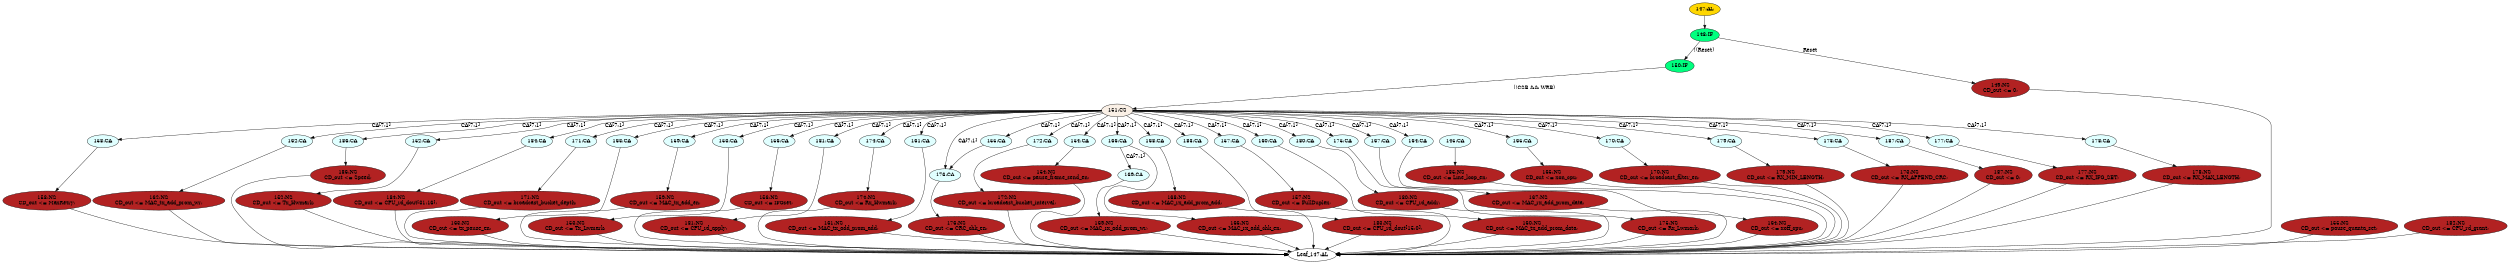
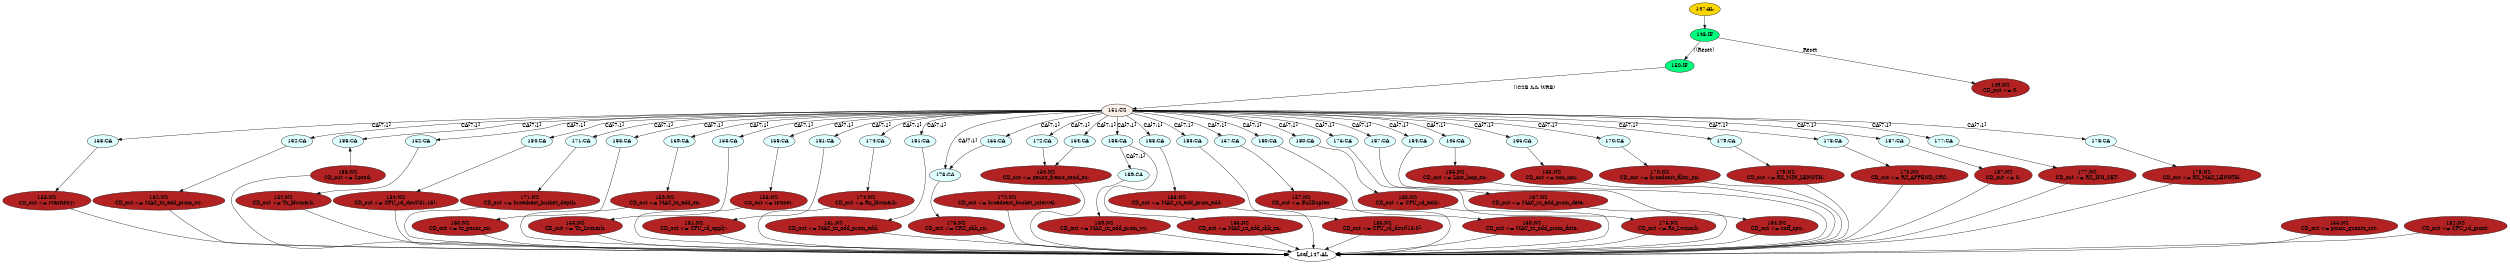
  strict digraph {
    node [fillcolor=firebrick statements="[]" style=filled typ=NonblockingSubstitution]
    edge [cond="[]" lineno=None]
    n1 [ast="<pyverilog.vparser.ast.Case object at 0x7f5da16bfb10>" fillcolor=lightcyan label="158:CA" typ=Case]
    n2 [ast="<pyverilog.vparser.ast.NonblockingSubstitution object at 0x7f5da16bfc10>" label="158:NS\nCD_out <= MaxRetry;" statements="[<pyverilog.vparser.ast.NonblockingSubstitution object at 0x7f5da16bfc10>]"]
    n3 [def_var="['CD_out']" label="Leaf_147:AL" fillcolor="" statements="" style="" typ=""]
    n4 [ast="<pyverilog.vparser.ast.Case object at 0x7f5da16ce410>" fillcolor=lightcyan label="162:CA" typ=Case]
    n5 [ast="<pyverilog.vparser.ast.NonblockingSubstitution object at 0x7f5da16ce550>" label="162:NS\nCD_out <= MAC_tx_add_prom_wr;" statements="[<pyverilog.vparser.ast.NonblockingSubstitution object at 0x7f5da16ce550>]"]
    n6 [ast="<pyverilog.vparser.ast.Case object at 0x7f5da16d29d0>" fillcolor=lightcyan label="186:CA" typ=Case]
    n7 [ast="<pyverilog.vparser.ast.NonblockingSubstitution object at 0x7f5da16d2ad0>" label="186:NS\nCD_out <= Speed;" statements="[<pyverilog.vparser.ast.NonblockingSubstitution object at 0x7f5da16d2ad0>]"]
    n8 [ast="<pyverilog.vparser.ast.NonblockingSubstitution object at 0x7f5da16c1b50>" label="172:NS\nCD_out <= broadcast_bucket_interval;" statements="[<pyverilog.vparser.ast.NonblockingSubstitution object at 0x7f5da16c1b50>]"]
    n9 [ast="<pyverilog.vparser.ast.NonblockingSubstitution object at 0x7f5da16ceb50>" label="165:NS\nCD_out <= xon_cpu;" statements="[<pyverilog.vparser.ast.NonblockingSubstitution object at 0x7f5da16ceb50>]"]
    n10 [ast="<pyverilog.vparser.ast.NonblockingSubstitution object at 0x7f5da16ce0d0>" label="160:NS\nCD_out <= MAC_tx_add_prom_data;" statements="[<pyverilog.vparser.ast.NonblockingSubstitution object at 0x7f5da16ce0d0>]"]
    n11 [ast="<pyverilog.vparser.ast.NonblockingSubstitution object at 0x7f5da16d7c50>" label="180:NS\nCD_out <= CPU_rd_addr;" statements="[<pyverilog.vparser.ast.NonblockingSubstitution object at 0x7f5da16d7c50>]"]
    n12 [ast="<pyverilog.vparser.ast.Case object at 0x7f5da16d0e50>" fillcolor=lightcyan label="152:CA" typ=Case]
    n13 [ast="<pyverilog.vparser.ast.NonblockingSubstitution object at 0x7f5da16d0f50>" label="152:NS\nCD_out <= Tx_Hwmark;" statements="[<pyverilog.vparser.ast.NonblockingSubstitution object at 0x7f5da16d0f50>]"]
    n14 [ast="<pyverilog.vparser.ast.Case object at 0x7f5da16d24d0>" fillcolor=lightcyan label="184:CA" typ=Case]
    n15 [ast="<pyverilog.vparser.ast.NonblockingSubstitution object at 0x7f5da16d2650>" label="184:NS\nCD_out <= CPU_rd_dout[31:16];" statements="[<pyverilog.vparser.ast.NonblockingSubstitution object at 0x7f5da16d2650>]"]
    n16 [ast="<pyverilog.vparser.ast.Case object at 0x7f5da16c17d0>" fillcolor=lightcyan label="171:CA" typ=Case]
    n17 [ast="<pyverilog.vparser.ast.NonblockingSubstitution object at 0x7f5da16c1910>" label="171:NS\nCD_out <= broadcast_bucket_depth;" statements="[<pyverilog.vparser.ast.NonblockingSubstitution object at 0x7f5da16c1910>]"]
    n18 [ast="<pyverilog.vparser.ast.NonblockingSubstitution object at 0x7f5da16d75d0>" label="177:NS\nCD_out <= RX_IFG_SET;" statements="[<pyverilog.vparser.ast.NonblockingSubstitution object at 0x7f5da16d75d0>]"]
    n19 [ast="<pyverilog.vparser.ast.Case object at 0x7f5da16ce650>" fillcolor=lightcyan label="163:CA" typ=Case]
    n20 [ast="<pyverilog.vparser.ast.NonblockingSubstitution object at 0x7f5da16ce750>" label="163:NS\nCD_out <= tx_pause_en;" statements="[<pyverilog.vparser.ast.NonblockingSubstitution object at 0x7f5da16ce750>]"]
    n21 [ast="<pyverilog.vparser.ast.NonblockingSubstitution object at 0x7f5da16cefd0>" label="167:NS\nCD_out <= MAC_rx_add_prom_data;" statements="[<pyverilog.vparser.ast.NonblockingSubstitution object at 0x7f5da16cefd0>]"]
    n22 [ast="<pyverilog.vparser.ast.NonblockingSubstitution object at 0x7f5da16d73d0>" label="176:NS\nCD_out <= CRC_chk_en;" statements="[<pyverilog.vparser.ast.NonblockingSubstitution object at 0x7f5da16d73d0>]"]
    n23 [ast="<pyverilog.vparser.ast.NonblockingSubstitution object at 0x7f5da16bfa10>" label="157:NS\nCD_out <= FullDuplex;" statements="[<pyverilog.vparser.ast.NonblockingSubstitution object at 0x7f5da16bfa10>]"]
    n24 [ast="<pyverilog.vparser.ast.Case object at 0x7f5da16bfd10>" fillcolor=lightcyan label="159:CA" typ=Case]
    n25 [ast="<pyverilog.vparser.ast.NonblockingSubstitution object at 0x7f5da16bfe50>" label="159:NS\nCD_out <= MAC_tx_add_en;" statements="[<pyverilog.vparser.ast.NonblockingSubstitution object at 0x7f5da16bfe50>]"]
    n26 [ast="<pyverilog.vparser.ast.IfStatement object at 0x7f5da16d0c10>" fillcolor=springgreen label="150:IF" typ=IfStatement]
    n27 [ast="<pyverilog.vparser.ast.CaseStatement object at 0x7f5da16d2b50>" fillcolor=linen label="151:CS" typ=CaseStatement]
    n28 [ast="<pyverilog.vparser.ast.Case object at 0x7f5da16bf0d0>" fillcolor=lightcyan label="153:CA" typ=Case]
    n29 [ast="<pyverilog.vparser.ast.Case object at 0x7f5da16bf710>" fillcolor=lightcyan label="156:CA" typ=Case]
    n30 [ast="<pyverilog.vparser.ast.Case object at 0x7f5da16d7d50>" fillcolor=lightcyan label="181:CA" typ=Case]
    n31 [ast="<pyverilog.vparser.ast.Case object at 0x7f5da16c1e90>" fillcolor=lightcyan label="174:CA" typ=Case]
    n32 [ast="<pyverilog.vparser.ast.Case object at 0x7f5da16ce1d0>" fillcolor=lightcyan label="161:CA" typ=Case]
    n33 [ast="<pyverilog.vparser.ast.Case object at 0x7f5da16d72d0>" fillcolor=lightcyan label="176:CA" typ=Case]
    n34 [ast="<pyverilog.vparser.ast.Case object at 0x7f5da16bf4d0>" fillcolor=lightcyan label="155:CA" typ=Case]
    n35 [ast="<pyverilog.vparser.ast.Case object at 0x7f5da16c1a10>" fillcolor=lightcyan label="172:CA" typ=Case]
    n36 [ast="<pyverilog.vparser.ast.Case object at 0x7f5da16bf290>" fillcolor=lightcyan label="154:CA" typ=Case]
    n37 [ast="<pyverilog.vparser.ast.Case object at 0x7f5da16cec50>" fillcolor=lightcyan label="166:CA" typ=Case]
    n38 [ast="<pyverilog.vparser.ast.Case object at 0x7f5da16c1110>" fillcolor=lightcyan label="168:CA" typ=Case]
    n39 [ast="<pyverilog.vparser.ast.Case object at 0x7f5da16d2210>" fillcolor=lightcyan label="183:CA" typ=Case]
    n40 [ast="<pyverilog.vparser.ast.Case object at 0x7f5da16bf910>" fillcolor=lightcyan label="157:CA" typ=Case]
    n41 [ast="<pyverilog.vparser.ast.Case object at 0x7f5da16bff50>" fillcolor=lightcyan label="160:CA" typ=Case]
    n42 [ast="<pyverilog.vparser.ast.Case object at 0x7f5da16d7b50>" fillcolor=lightcyan label="180:CA" typ=Case]
    n43 [ast="<pyverilog.vparser.ast.Case object at 0x7f5da16d70d0>" fillcolor=lightcyan label="175:CA" typ=Case]
    n44 [ast="<pyverilog.vparser.ast.Case object at 0x7f5da16cee90>" fillcolor=lightcyan label="167:CA" typ=Case]
    n45 [ast="<pyverilog.vparser.ast.Case object at 0x7f5da16ce850>" fillcolor=lightcyan label="164:CA" typ=Case]
    n46 [ast="<pyverilog.vparser.ast.Case object at 0x7f5da16d2790>" fillcolor=lightcyan label="145:CA" typ=Case]
    n47 [ast="<pyverilog.vparser.ast.Case object at 0x7f5da16cea50>" fillcolor=lightcyan label="165:CA" typ=Case]
    n48 [ast="<pyverilog.vparser.ast.Case object at 0x7f5da16c1590>" fillcolor=lightcyan label="170:CA" typ=Case]
    n49 [ast="<pyverilog.vparser.ast.Case object at 0x7f5da16d7910>" fillcolor=lightcyan label="179:CA" typ=Case]
    n50 [ast="<pyverilog.vparser.ast.Case object at 0x7f5da16c1c50>" fillcolor=lightcyan label="173:CA" typ=Case]
    n51 [ast="<pyverilog.vparser.ast.Case object at 0x7f5da16d2b90>" fillcolor=lightcyan label="187:CA" typ=Case]
    n52 [ast="<pyverilog.vparser.ast.Case object at 0x7f5da16d74d0>" fillcolor=lightcyan label="177:CA" typ=Case]
    n53 [ast="<pyverilog.vparser.ast.Case object at 0x7f5da16d76d0>" fillcolor=lightcyan label="178:CA" typ=Case]
    n54 [ast="<pyverilog.vparser.ast.NonblockingSubstitution object at 0x7f5da16bf1d0>" label="153:NS\nCD_out <= Tx_Lwmark;" statements="[<pyverilog.vparser.ast.NonblockingSubstitution object at 0x7f5da16bf1d0>]"]
    n55 [ast="<pyverilog.vparser.ast.NonblockingSubstitution object at 0x7f5da16bf810>" label="156:NS\nCD_out <= IFGset;" statements="[<pyverilog.vparser.ast.NonblockingSubstitution object at 0x7f5da16bf810>]"]
    n56 [ast="<pyverilog.vparser.ast.NonblockingSubstitution object at 0x7f5da16d7e90>" label="181:NS\nCD_out <= CPU_rd_apply;" statements="[<pyverilog.vparser.ast.NonblockingSubstitution object at 0x7f5da16d7e90>]"]
    n57 [ast="<pyverilog.vparser.ast.NonblockingSubstitution object at 0x7f5da16c1f90>" label="174:NS\nCD_out <= Rx_Hwmark;" statements="[<pyverilog.vparser.ast.NonblockingSubstitution object at 0x7f5da16c1f90>]"]
    n58 [ast="<pyverilog.vparser.ast.NonblockingSubstitution object at 0x7f5da16ce310>" label="161:NS\nCD_out <= MAC_tx_add_prom_add;" statements="[<pyverilog.vparser.ast.NonblockingSubstitution object at 0x7f5da16ce310>]"]
    n59 [ast="<pyverilog.vparser.ast.NonblockingSubstitution object at 0x7f5da16bf3d0>" label="154:NS\nCD_out <= pause_frame_send_en;" statements="[<pyverilog.vparser.ast.NonblockingSubstitution object at 0x7f5da16bf3d0>]"]
    n60 [ast="<pyverilog.vparser.ast.Case object at 0x7f5da16c1350>" fillcolor=lightcyan label="169:CA" typ=Case]
    n61 [ast="<pyverilog.vparser.ast.NonblockingSubstitution object at 0x7f5da16ced90>" label="166:NS\nCD_out <= MAC_rx_add_chk_en;" statements="[<pyverilog.vparser.ast.NonblockingSubstitution object at 0x7f5da16ced90>]"]
    n62 [ast="<pyverilog.vparser.ast.NonblockingSubstitution object at 0x7f5da16c1250>" label="168:NS\nCD_out <= MAC_rx_add_prom_add;" statements="[<pyverilog.vparser.ast.NonblockingSubstitution object at 0x7f5da16c1250>]"]
    n63 [ast="<pyverilog.vparser.ast.NonblockingSubstitution object at 0x7f5da16c1490>" label="169:NS\nCD_out <= MAC_rx_add_prom_wr;" statements="[<pyverilog.vparser.ast.NonblockingSubstitution object at 0x7f5da16c1490>]"]
    n64 [ast="<pyverilog.vparser.ast.NonblockingSubstitution object at 0x7f5da16d2390>" label="183:NS\nCD_out <= CPU_rd_dout[15:0];" statements="[<pyverilog.vparser.ast.NonblockingSubstitution object at 0x7f5da16d2390>]"]
    n65 [ast="<pyverilog.vparser.ast.NonblockingSubstitution object at 0x7f5da16d71d0>" label="175:NS\nCD_out <= Rx_Lwmark;" statements="[<pyverilog.vparser.ast.NonblockingSubstitution object at 0x7f5da16d71d0>]"]
    n66 [ast="<pyverilog.vparser.ast.NonblockingSubstitution object at 0x7f5da16ce950>" label="164:NS\nCD_out <= xoff_cpu;" statements="[<pyverilog.vparser.ast.NonblockingSubstitution object at 0x7f5da16ce950>]"]
    n67 [ast="<pyverilog.vparser.ast.NonblockingSubstitution object at 0x7f5da16d28d0>" label="185:NS\nCD_out <= Line_loop_en;" statements="[<pyverilog.vparser.ast.NonblockingSubstitution object at 0x7f5da16d28d0>]"]
    n68 [ast="<pyverilog.vparser.ast.NonblockingSubstitution object at 0x7f5da16c16d0>" label="170:NS\nCD_out <= broadcast_filter_en;" statements="[<pyverilog.vparser.ast.NonblockingSubstitution object at 0x7f5da16c16d0>]"]
    n69 [ast="<pyverilog.vparser.ast.NonblockingSubstitution object at 0x7f5da16d7a50>" label="179:NS\nCD_out <= RX_MIN_LENGTH;" statements="[<pyverilog.vparser.ast.NonblockingSubstitution object at 0x7f5da16d7a50>]"]
    n70 [ast="<pyverilog.vparser.ast.NonblockingSubstitution object at 0x7f5da16c1d90>" label="173:NS\nCD_out <= RX_APPEND_CRC;" statements="[<pyverilog.vparser.ast.NonblockingSubstitution object at 0x7f5da16c1d90>]"]
    n71 [ast="<pyverilog.vparser.ast.NonblockingSubstitution object at 0x7f5da16d2c90>" label="187:NS\nCD_out <= 0;" statements="[<pyverilog.vparser.ast.NonblockingSubstitution object at 0x7f5da16d2c90>]"]
    n72 [ast="<pyverilog.vparser.ast.NonblockingSubstitution object at 0x7f5da16d7810>" label="178:NS\nCD_out <= RX_MAX_LENGTH;" statements="[<pyverilog.vparser.ast.NonblockingSubstitution object at 0x7f5da16d7810>]"]
    n73 [ast="<pyverilog.vparser.ast.NonblockingSubstitution object at 0x7f5da16bf610>" label="155:NS\nCD_out <= pause_quanta_set;" statements="[<pyverilog.vparser.ast.NonblockingSubstitution object at 0x7f5da16bf610>]"]
    n74 [ast="<pyverilog.vparser.ast.NonblockingSubstitution object at 0x7f5da16d2110>" label="182:NS\nCD_out <= CPU_rd_grant;" statements="[<pyverilog.vparser.ast.NonblockingSubstitution object at 0x7f5da16d2110>]"]
    n75 [ast="<pyverilog.vparser.ast.Always object at 0x7f5da16d0890>" clk_sens=True fillcolor=gold label="147:AL" sens="['Clk_reg', 'Reset']" typ=Always use_var="['xoff_cpu', 'MAC_tx_add_prom_wr', 'MAC_rx_add_chk_en', 'RX_IFG_SET', 'RX_MAX_LENGTH', 'CPU_rd_grant', 'xon_cpu', 'RX_APPEND_CRC', 'Tx_Hwmark', 'MAC_tx_add_en', 'MAC_rx_add_prom_data', 'broadcast_bucket_depth', 'Rx_Lwmark', 'tx_pause_en', 'CPU_rd_apply', 'MAC_rx_add_prom_add', 'IFGset', 'CRC_chk_en', 'broadcast_bucket_interval', 'Reset', 'MAC_rx_add_prom_wr', 'WRB', 'pause_frame_send_en', 'CA', 'CSB', 'MaxRetry', 'MAC_tx_add_prom_data', 'Tx_Lwmark', 'broadcast_filter_en', 'CPU_rd_addr', 'FullDuplex', 'Rx_Hwmark', 'CPU_rd_dout', 'MAC_tx_add_prom_add', 'RX_MIN_LENGTH', 'pause_quanta_set', 'Line_loop_en', 'Speed']"]
    n76 [ast="<pyverilog.vparser.ast.IfStatement object at 0x7f5da16d0990>" fillcolor=springgreen label="148:IF" typ=IfStatement]
    n77 [ast="<pyverilog.vparser.ast.NonblockingSubstitution object at 0x7f5da16d09d0>" label="149:NS\nCD_out <= 0;" statements="[<pyverilog.vparser.ast.NonblockingSubstitution object at 0x7f5da16d09d0>]"]
    n1 -> n2
    n2 -> n3
    n4 -> n5
    n5 -> n3
-   n6 -> n7
+   n7 -> n6
    n7 -> n3
    n8 -> n3
    n9 -> n3
    n10 -> n3
    n11 -> n3
    n12 -> n13
    n13 -> n3
    n14 -> n15
    n15 -> n3
    n16 -> n17
    n17 -> n3
    n18 -> n3
    n19 -> n20
    n20 -> n3
    n21 -> n3
    n22 -> n3
    n23 -> n3
    n24 -> n25
    n25 -> n3
    n26 -> n27 [cond="['CSB', 'WRB']" label="(!CSB && WRB)" lineno=150]
    n27 -> n1 [cond="['CA']" label="CA[7:1]" lineno=151]
    n27 -> n4 [cond="['CA']" label="CA[7:1]" lineno=151]
    n27 -> n6 [cond="['CA']" label="CA[7:1]" lineno=151]
    n27 -> n12 [cond="['CA']" label="CA[7:1]" lineno=151]
    n27 -> n14 [cond="['CA']" label="CA[7:1]" lineno=151]
    n27 -> n16 [cond="['CA']" label="CA[7:1]" lineno=151]
    n27 -> n19 [cond="['CA']" label="CA[7:1]" lineno=151]
    n27 -> n24 [cond="['CA']" label="CA[7:1]" lineno=151]
    n27 -> n28 [cond="['CA']" label="CA[7:1]" lineno=151]
    n27 -> n29 [cond="['CA']" label="CA[7:1]" lineno=151]
    n27 -> n30 [cond="['CA']" label="CA[7:1]" lineno=151]
    n27 -> n31 [cond="['CA']" label="CA[7:1]" lineno=151]
    n27 -> n32 [cond="['CA']" label="CA[7:1]" lineno=151]
    n27 -> n33 [cond="['CA']" label="CA[7:1]" lineno=151]
    n27 -> n34 [cond="['CA']" label="CA[7:1]" lineno=151]
    n27 -> n35 [cond="['CA']" label="CA[7:1]" lineno=151]
    n27 -> n36 [cond="['CA']" label="CA[7:1]" lineno=151]
    n27 -> n37 [cond="['CA']" label="CA[7:1]" lineno=151]
    n27 -> n38 [cond="['CA']" label="CA[7:1]" lineno=151]
    n27 -> n39 [cond="['CA']" label="CA[7:1]" lineno=151]
    n27 -> n40 [cond="['CA']" label="CA[7:1]" lineno=151]
    n27 -> n41 [cond="['CA']" label="CA[7:1]" lineno=151]
    n27 -> n42 [cond="['CA']" label="CA[7:1]" lineno=151]
    n27 -> n43 [cond="['CA']" label="CA[7:1]" lineno=151]
    n27 -> n44 [cond="['CA']" label="CA[7:1]" lineno=151]
    n27 -> n45 [cond="['CA']" label="CA[7:1]" lineno=151]
+   n27 -> n46 [cond="['CA']" label="CA[7:1]" lineno=151]
    n27 -> n47 [cond="['CA']" label="CA[7:1]" lineno=151]
    n27 -> n48 [cond="['CA']" label="CA[7:1]" lineno=151]
    n27 -> n49 [cond="['CA']" label="CA[7:1]" lineno=151]
    n27 -> n50 [cond="['CA']" label="CA[7:1]" lineno=151]
    n27 -> n51 [cond="['CA']" label="CA[7:1]" lineno=151]
    n27 -> n52 [cond="['CA']" label="CA[7:1]" lineno=151]
    n27 -> n53 [cond="['CA']" label="CA[7:1]" lineno=151]
    n28 -> n54
    n29 -> n55
    n30 -> n56
    n31 -> n57
    n32 -> n58
    n33 -> n22
    n34 -> n33
-   n35 -> n8
+   n35 -> n59
    n36 -> n59
    n37 -> n60 [cond="['CA']" label="CA[7:1]" lineno=151]
    n37 -> n61
    n38 -> n62
    n39 -> n64
    n40 -> n23
    n41 -> n10
    n42 -> n11
    n43 -> n65
    n44 -> n21
    n45 -> n66
    n46 -> n67
    n47 -> n9
    n48 -> n68
    n49 -> n69
    n50 -> n70
    n51 -> n71
    n52 -> n18
    n53 -> n72
    n54 -> n3
    n55 -> n3
    n56 -> n3
    n57 -> n3
    n58 -> n3
    n59 -> n3
    n60 -> n63
    n61 -> n3
    n62 -> n3
    n63 -> n3
    n64 -> n3
    n65 -> n3
    n66 -> n3
    n67 -> n3
    n68 -> n3
    n69 -> n3
    n70 -> n3
    n71 -> n3
    n72 -> n3
    n73 -> n3
    n74 -> n3
    n75 -> n76
    n76 -> n26 [cond="['Reset']" label="!(Reset)" lineno=148]
    n76 -> n77 [cond="['Reset']" label=Reset lineno=148]
-   n77 -> n3
  }
